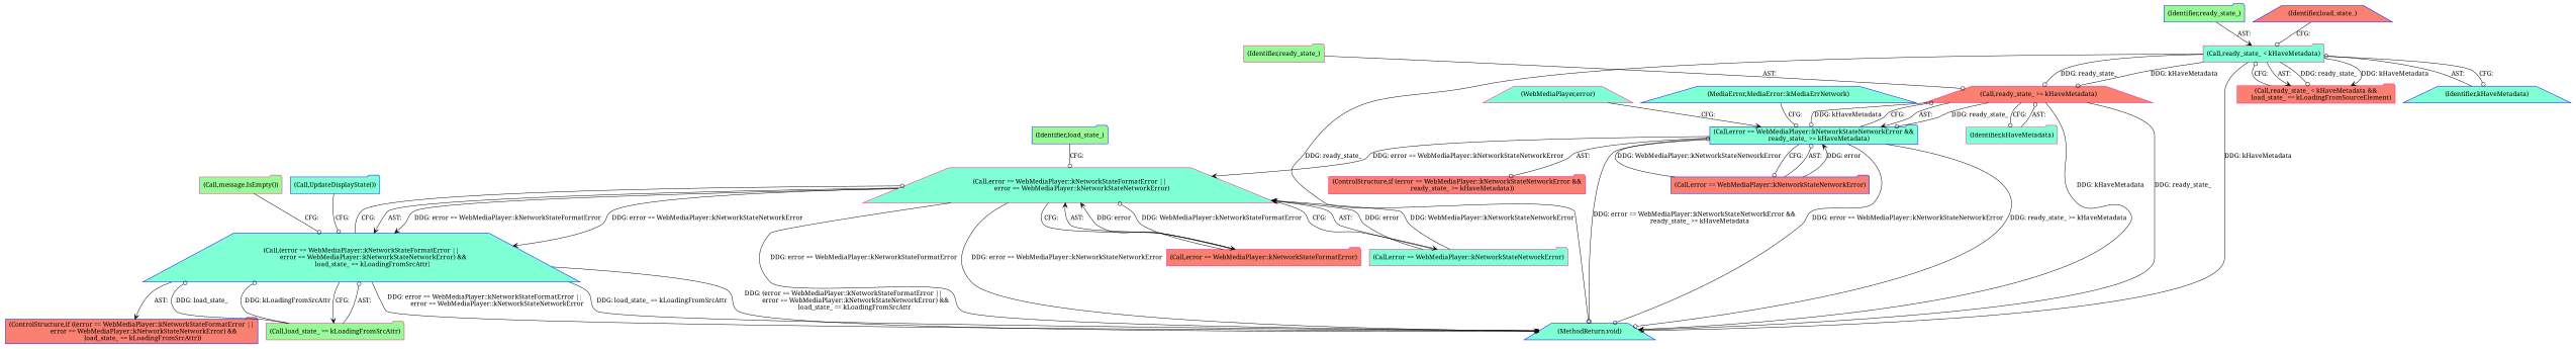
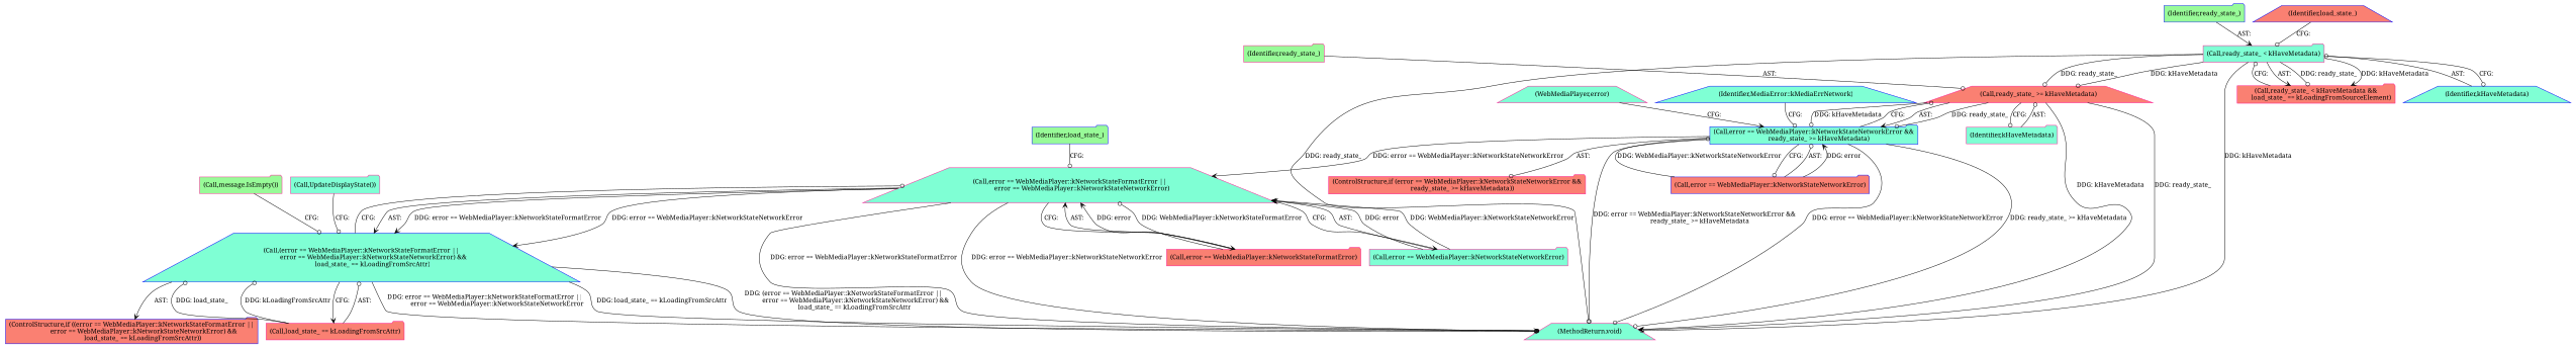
  digraph {
    fontname="Noto Serif"
    node [color=deeppink fillcolor=aquamarine fontname="Noto Serif" shape=folder style=filled]
    edge [arrowhead=odot fontname="Noto Serif"]
    n1 [fillcolor=salmon label="(Call,ready_state_ >= kHaveMetadata)" shape=trapezium]
    n2 [color=blue label="(Call,error == WebMediaPlayer::kNetworkStateNetworkError &&\n      ready_state_ >= kHaveMetadata)"]
-   n3 [color=blue label="(MethodReturn,void)" shape=trapezium]
+   n3 [label="(MethodReturn,void)" shape=trapezium]
    n4 [label="(Identifier,kHaveMetadata)"]
    n5 [label="(Call,error == WebMediaPlayer::kNetworkStateFormatError ||\n              error == WebMediaPlayer::kNetworkStateNetworkError)" shape=trapezium]
    n6 [fillcolor=salmon label="(ControlStructure,if (error == WebMediaPlayer::kNetworkStateNetworkError &&\n      ready_state_ >= kHaveMetadata))"]
    n7 [color=blue fillcolor=salmon label="(Call,error == WebMediaPlayer::kNetworkStateNetworkError)"]
    n8 [label="(Call,ready_state_ < kHaveMetadata)"]
    n9 [fillcolor=salmon label="(Call,ready_state_ < kHaveMetadata &&\n      load_state_ == kLoadingFromSourceElement)"]
    n10 [color=blue label="(Identifier,kHaveMetadata)" shape=trapezium]
    n11 [color=blue label="(Call,(error == WebMediaPlayer::kNetworkStateFormatError ||\n              error == WebMediaPlayer::kNetworkStateNetworkError) &&\n             load_state_ == kLoadingFromSrcAttr)" shape=trapezium]
    n12 [fillcolor=salmon label="(Call,error == WebMediaPlayer::kNetworkStateFormatError)"]
    n13 [label="(Call,error == WebMediaPlayer::kNetworkStateNetworkError)"]
    n14 [color=blue fillcolor=salmon label="(ControlStructure,if ((error == WebMediaPlayer::kNetworkStateFormatError ||\n              error == WebMediaPlayer::kNetworkStateNetworkError) &&\n             load_state_ == kLoadingFromSrcAttr))"]
-   n15 [fillcolor=palegreen label="(Call,load_state_ == kLoadingFromSrcAttr)"]
+   n15 [fillcolor=salmon label="(Call,load_state_ == kLoadingFromSrcAttr)"]
    n16 [fillcolor=palegreen label="(Identifier,ready_state_)"]
    n17 [fillcolor=palegreen label="(Call,message.IsEmpty())"]
    n18 [label="(WebMediaPlayer,error)" shape=trapezium]
    n19 [color=blue fillcolor=palegreen label="(Identifier,ready_state_)"]
    n20 [color=blue fillcolor=palegreen label="(Identifier,load_state_)"]
-   n21 [color=blue label="(MediaError,MediaError::kMediaErrNetwork)" shape=trapezium]
-   n22 [color=blue label="(Call,UpdateDisplayState())"]
+   n21 [color=blue label="(Identifier,MediaError::kMediaErrNetwork)" shape=trapezium]
+   n22 [label="(Call,UpdateDisplayState())"]
    n23 [color=blue fillcolor=salmon label="(Identifier,load_state_)" shape=trapezium]
    n1 -> n2 [arrowhead=vee label="AST: "]
    n1 -> n2 [label="DDG: ready_state_"]
    n1 -> n2 [label="DDG: kHaveMetadata"]
    n1 -> n3 [arrowhead=vee label="DDG: kHaveMetadata"]
    n1 -> n3 [arrowhead=vee label="DDG: ready_state_"]
    n1 -> n4 [label="CFG: "]
    n2 -> n1 [label="CFG: "]
    n2 -> n3 [label="DDG: error == WebMediaPlayer::kNetworkStateNetworkError"]
    n2 -> n3 [label="DDG: ready_state_ >= kHaveMetadata"]
    n2 -> n3 [label="DDG: error == WebMediaPlayer::kNetworkStateNetworkError &&\n      ready_state_ >= kHaveMetadata"]
    n2 -> n5 [arrowhead=vee label="DDG: error == WebMediaPlayer::kNetworkStateNetworkError"]
    n2 -> n6 [label="AST: "]
    n2 -> n7 [label="CFG: "]
    n4 -> n1 [label="AST: "]
    n5 -> n3 [arrowhead=vee label="DDG: error == WebMediaPlayer::kNetworkStateFormatError"]
    n5 -> n3 [label="DDG: error == WebMediaPlayer::kNetworkStateNetworkError"]
    n5 -> n11 [arrowhead=vee label="AST: "]
    n5 -> n11 [arrowhead=vee label="DDG: error == WebMediaPlayer::kNetworkStateFormatError"]
    n5 -> n11 [arrowhead=vee label="DDG: error == WebMediaPlayer::kNetworkStateNetworkError"]
    n5 -> n12 [arrowhead=vee label="CFG: "]
    n5 -> n13 [arrowhead=vee label="CFG: "]
    n7 -> n2 [label="AST: "]
    n7 -> n2 [arrowhead=vee label="DDG: error"]
    n7 -> n2 [label="DDG: WebMediaPlayer::kNetworkStateNetworkError"]
    n8 -> n1 [label="DDG: ready_state_"]
    n8 -> n1 [label="DDG: kHaveMetadata"]
    n8 -> n3 [label="DDG: ready_state_"]
    n8 -> n3 [label="DDG: kHaveMetadata"]
    n8 -> n9 [arrowhead=vee label="AST: "]
    n8 -> n9 [label="DDG: ready_state_"]
    n8 -> n9 [arrowhead=vee label="DDG: kHaveMetadata"]
    n8 -> n10 [label="CFG: "]
    n9 -> n8 [label="CFG: "]
    n10 -> n8 [label="AST: "]
    n11 -> n3 [label="DDG: load_state_ == kLoadingFromSrcAttr"]
    n11 -> n3 [label="DDG: (error == WebMediaPlayer::kNetworkStateFormatError ||\n              error == WebMediaPlayer::kNetworkStateNetworkError) &&\n             load_state_ == kLoadingFromSrcAttr"]
    n11 -> n3 [label="DDG: error == WebMediaPlayer::kNetworkStateFormatError ||\n              error == WebMediaPlayer::kNetworkStateNetworkError"]
    n11 -> n5 [label="CFG: "]
    n11 -> n14 [arrowhead=vee label="AST: "]
    n11 -> n15 [arrowhead=vee label="CFG: "]
    n12 -> n5 [arrowhead=vee label="AST: "]
    n12 -> n5 [arrowhead=vee label="DDG: error"]
    n12 -> n5 [label="DDG: WebMediaPlayer::kNetworkStateFormatError"]
    n13 -> n5 [arrowhead=vee label="AST: "]
    n13 -> n5 [arrowhead=vee label="DDG: error"]
    n13 -> n5 [arrowhead=vee label="DDG: WebMediaPlayer::kNetworkStateNetworkError"]
    n15 -> n11 [label="AST: "]
    n15 -> n11 [label="DDG: load_state_"]
    n15 -> n11 [label="DDG: kLoadingFromSrcAttr"]
    n16 -> n1 [label="AST: "]
    n17 -> n11 [label="CFG: "]
    n18 -> n2 [arrowhead=vee label="CFG: "]
    n19 -> n8 [arrowhead=vee label="AST: "]
    n20 -> n5 [label="CFG: "]
    n21 -> n2 [label="CFG: "]
    n22 -> n11 [label="CFG: "]
    n23 -> n8 [label="CFG: "]
  }
